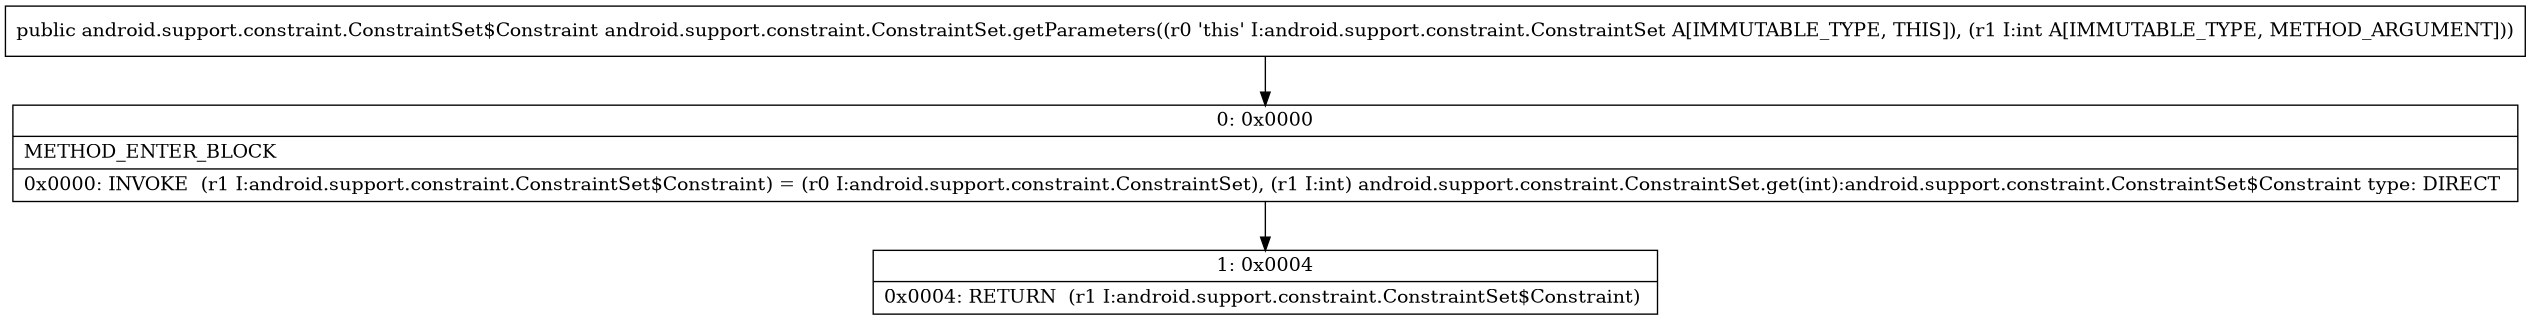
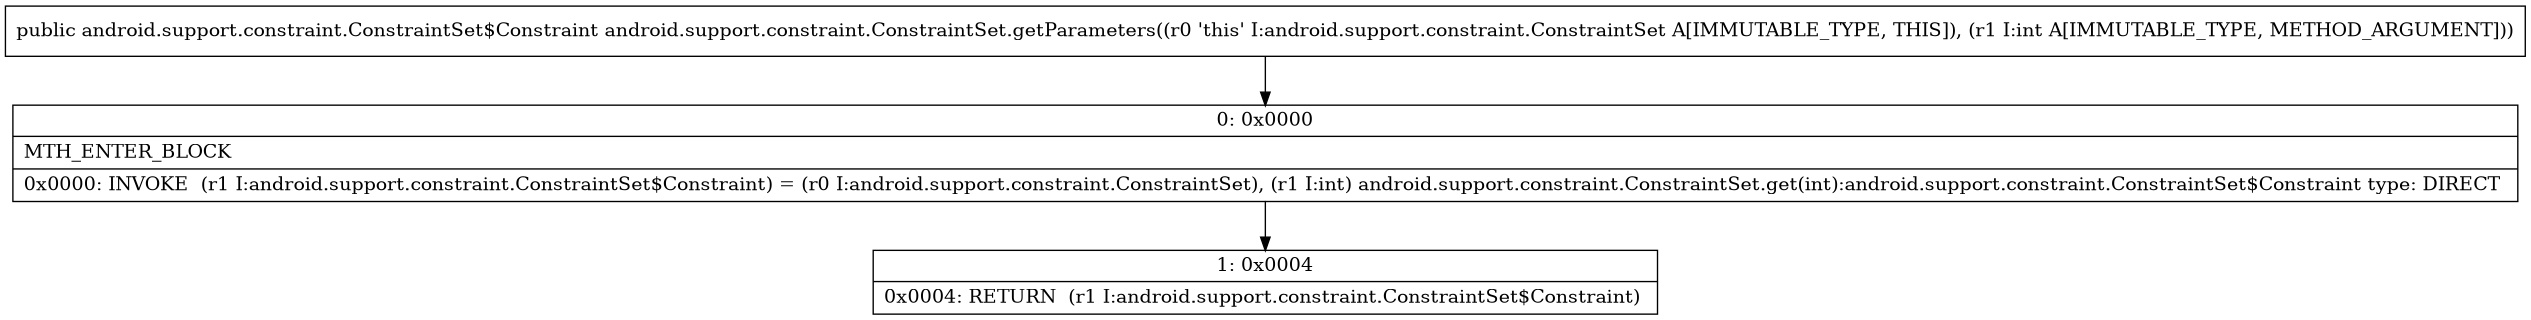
  digraph {
    node [shape=record]
-   n1 [label="{0\:\ 0x0000|METHOD_ENTER_BLOCK\l|0x0000: INVOKE  (r1 I:android.support.constraint.ConstraintSet$Constraint) = (r0 I:android.support.constraint.ConstraintSet), (r1 I:int) android.support.constraint.ConstraintSet.get(int):android.support.constraint.ConstraintSet$Constraint type: DIRECT \l}"]
+   n1 [label="{0\:\ 0x0000|MTH_ENTER_BLOCK\l|0x0000: INVOKE  (r1 I:android.support.constraint.ConstraintSet$Constraint) = (r0 I:android.support.constraint.ConstraintSet), (r1 I:int) android.support.constraint.ConstraintSet.get(int):android.support.constraint.ConstraintSet$Constraint type: DIRECT \l}"]
    n2 [label="{1\:\ 0x0004|0x0004: RETURN  (r1 I:android.support.constraint.ConstraintSet$Constraint) \l}"]
    n3 [label="{public android.support.constraint.ConstraintSet$Constraint android.support.constraint.ConstraintSet.getParameters((r0 'this' I:android.support.constraint.ConstraintSet A[IMMUTABLE_TYPE, THIS]), (r1 I:int A[IMMUTABLE_TYPE, METHOD_ARGUMENT])) }"]
    n1 -> n2
    n3 -> n1
  }
